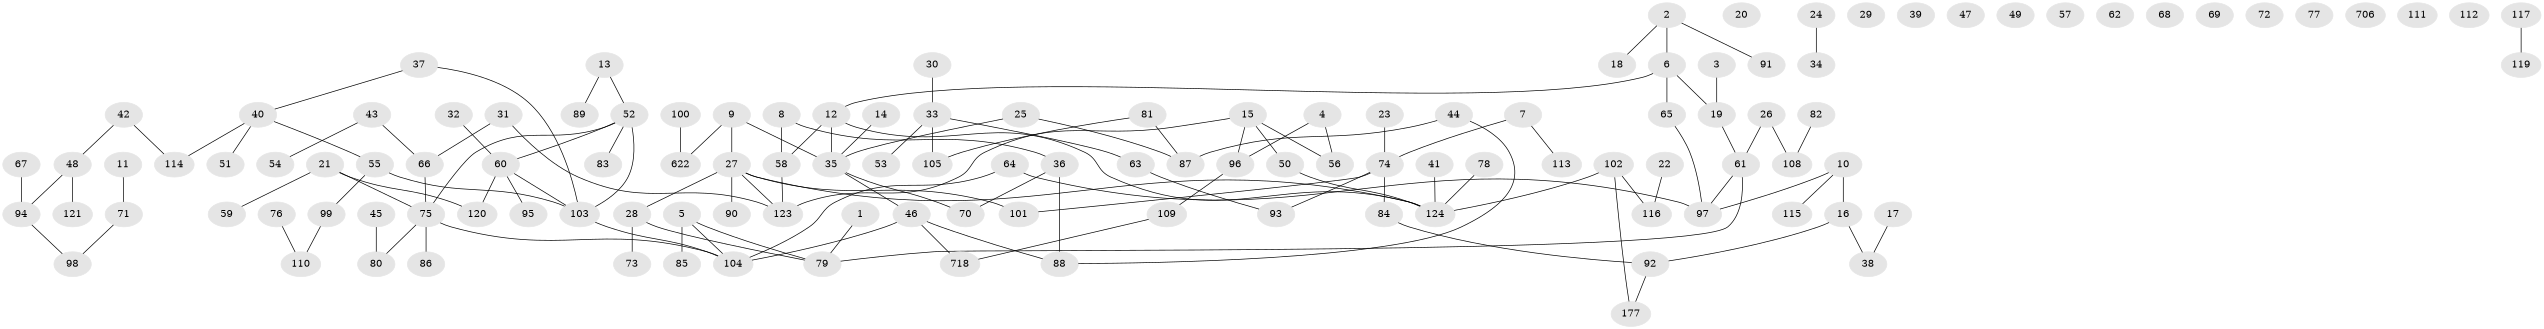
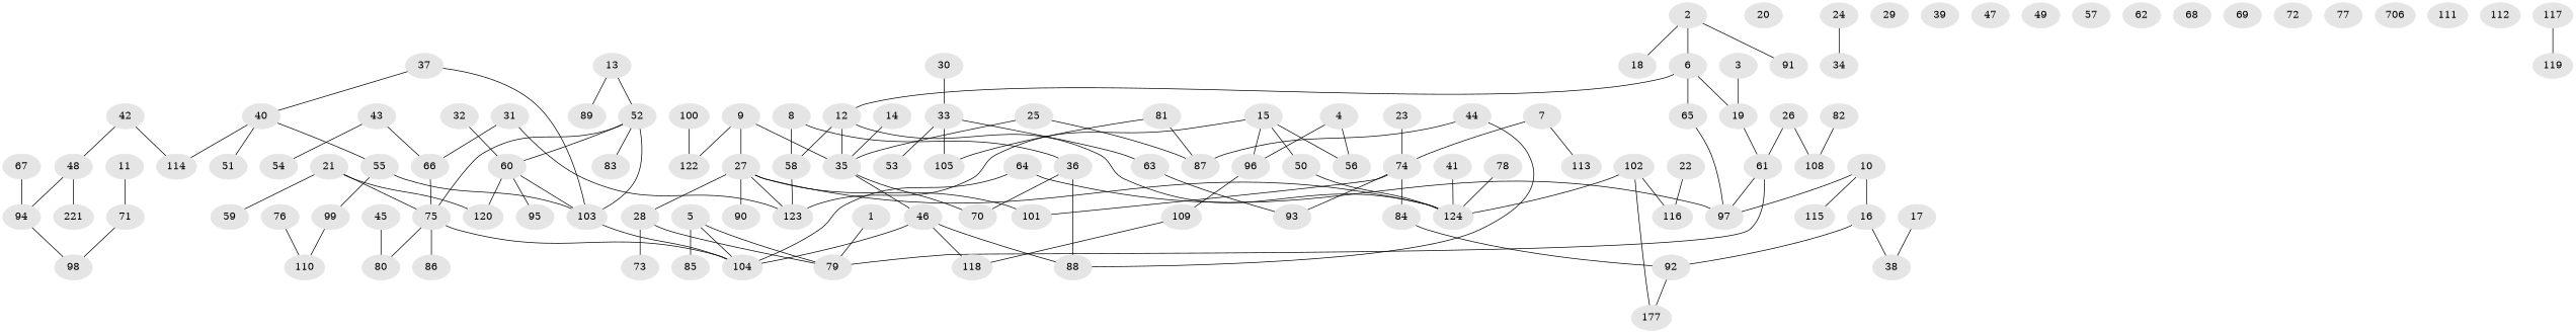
  graph {
    node [color=gray90 style=filled]
    1
    79
    2
    6
    18
    91
    19
    12
    65
    3
    61
    4
    56
    96
    109
    5
    85
    104
    58
    35
    124
    97
    7
    74
    113
    101
    93
    84
    8
    36
    70
    88
    123
    9
    27
-   122 [label=622]
+   122
    28
    90
    46
    10
    16
    115
    38
    92
    11
    71
    98
    13
    52
    89
    75
    60
    103
    83
    14
    15
    50
    n58 [label=177]
    17
    20
    21
    59
    120
    80
    86
    22
    116
    23
    24
    34
    25
    87
    26
    108
    73
    29
    30
    33
    53
    63
    105
    31
    66
    32
    95
-   118 [label=718]
+   118
    37
    40
    51
    55
    114
    39
    99
    41
    42
    48
    94
-   121
+   121 [label=221]
    43
    54
    44
    45
    47
    49
    110
    57
    62
    64
    67
    68
    69
    72
    76
    77
    78
    81
    82
    100
    102
    n120 [label=706]
    111
    112
    117
    119
    1 -- 79
    2 -- 6
    2 -- 18
    2 -- 91
    6 -- 19
    6 -- 12
    6 -- 65
    19 -- 61
    12 -- 58
    12 -- 35
    12 -- 124
    65 -- 97
    3 -- 19
    61 -- 79
    61 -- 97
    4 -- 56
    4 -- 96
    96 -- 109
    109 -- 118
    5 -- 79
    5 -- 85
    5 -- 104
    58 -- 123
    35 -- 70
    35 -- 46
    7 -- 74
    7 -- 113
    74 -- 101
    74 -- 93
    74 -- 84
    84 -- 92
    8 -- 58
    8 -- 36
    36 -- 70
    36 -- 88
    9 -- 35
    9 -- 27
    9 -- 122
    27 -- 124
    27 -- 101
    27 -- 123
    27 -- 28
    27 -- 90
    28 -- 79
    28 -- 73
    46 -- 104
    46 -- 88
    46 -- 118
    10 -- 97
    10 -- 16
    10 -- 115
    16 -- 38
    16 -- 92
    92 -- n58
    11 -- 71
    71 -- 98
    13 -- 52
    13 -- 89
    52 -- 75
    52 -- 60
    52 -- 103
    52 -- 83
    75 -- 104
    75 -- 80
    75 -- 86
    60 -- 103
    60 -- 120
    60 -- 95
    103 -- 104
    14 -- 35
    15 -- 56
    15 -- 96
    15 -- 123
    15 -- 50
    50 -- 124
    17 -- 38
    21 -- 75
    21 -- 59
    21 -- 120
    22 -- 116
    23 -- 74
    24 -- 34
    25 -- 35
    25 -- 87
    26 -- 61
    26 -- 108
    30 -- 33
    33 -- 53
    33 -- 63
    33 -- 105
    63 -- 93
    31 -- 123
    31 -- 66
    66 -- 75
    32 -- 60
    37 -- 103
    37 -- 40
    40 -- 51
    40 -- 55
    40 -- 114
    55 -- 103
    55 -- 99
    99 -- 110
    41 -- 124
    42 -- 114
    42 -- 48
    48 -- 94
    48 -- 121
    94 -- 98
    43 -- 66
    43 -- 54
    44 -- 88
    44 -- 87
    45 -- 80
    64 -- 104
    64 -- 97
    67 -- 94
    76 -- 110
    78 -- 124
    81 -- 87
    81 -- 105
    82 -- 108
    100 -- 122
    102 -- 124
    102 -- n58
    102 -- 116
    117 -- 119
  }
